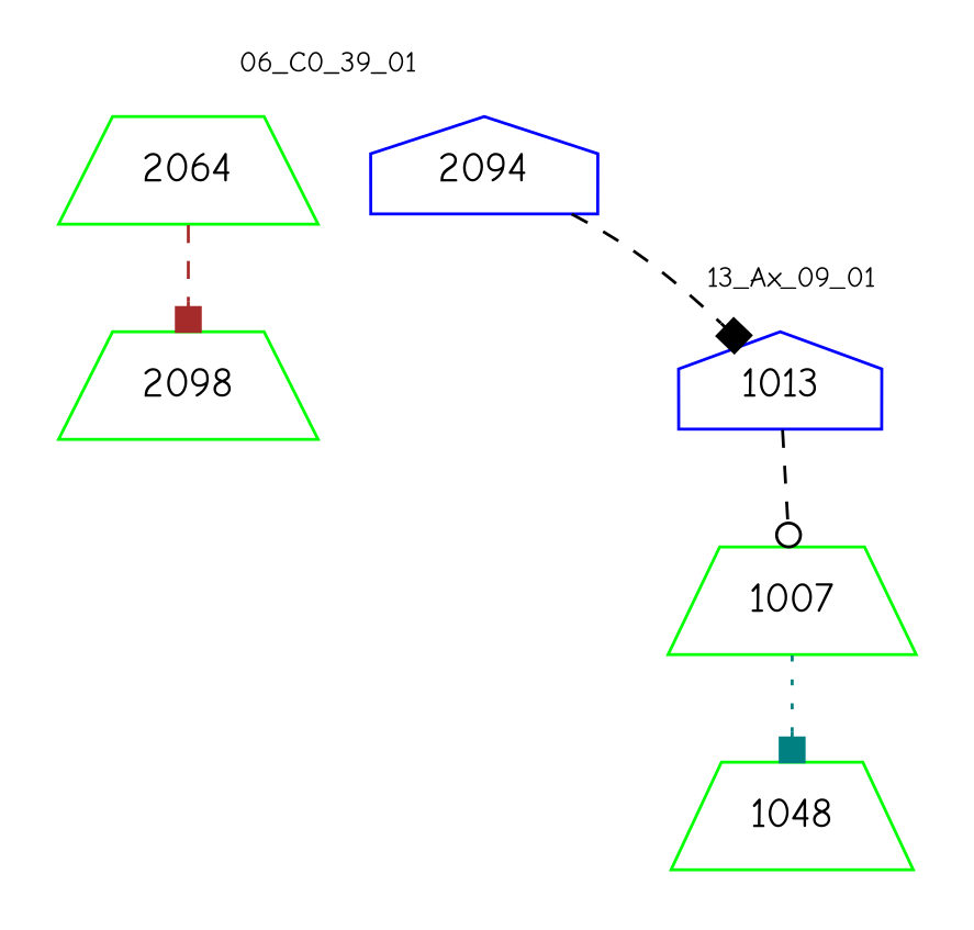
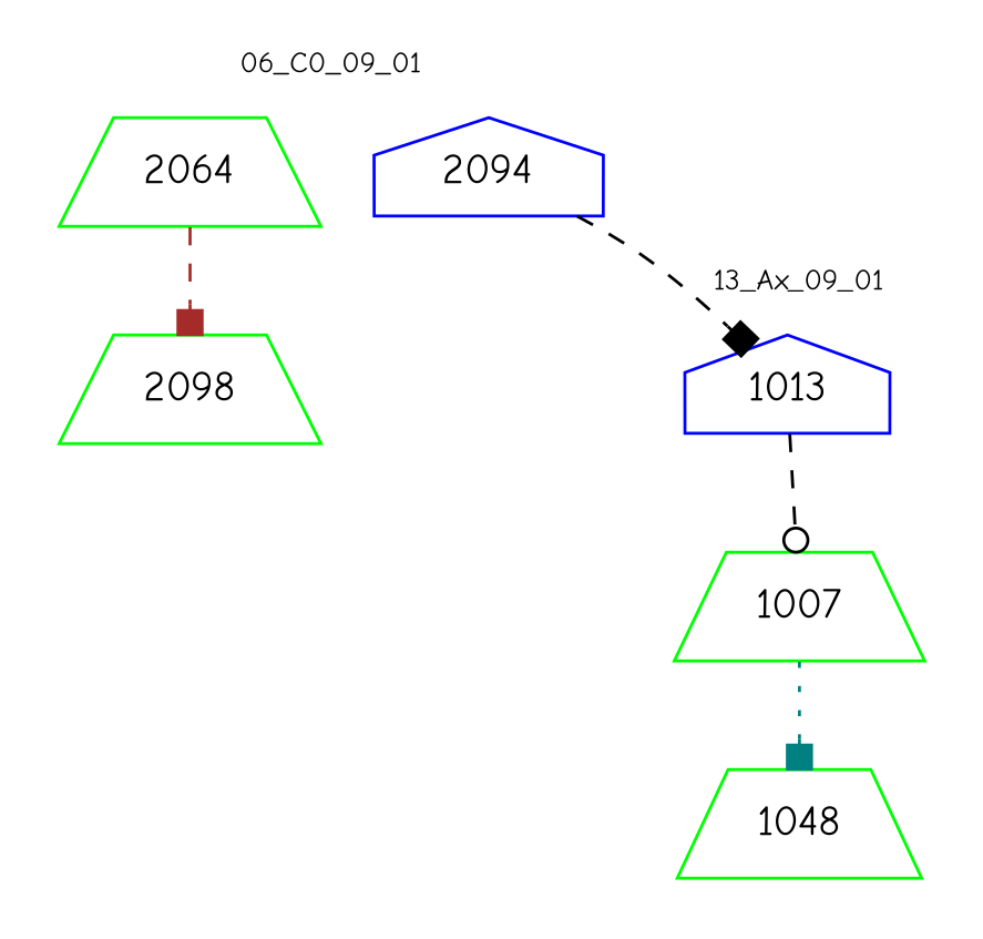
  digraph {
    fontname="Comic Neue"
    node [color=green fontname="Comic Neue" shape=trapezium]
    edge [arrowhead=box color=black fontname="Comic Neue" style=dashed]
    n1 [color=blue label=1013 shape=house]
    n2 [label=1007]
    n3 [label=1048]
    n4 [color=blue label=2094 shape=house]
    n5 [label=2064]
    n6 [label=2098]
    subgraph cluster_1 {
      color=white
      fontsize=10
      label="13_Ax_09_01"
      n1
      n2
      n3
    }
    subgraph cluster_2 {
      color=white
      fontsize=10
-     label="06_C0_39_01"
+     label="06_C0_09_01"
      n4
      n5
      n6
    }
    n1 -> n2 [arrowhead=odot]
    n2 -> n3 [color=teal style=dotted]
    n4 -> n1
    n5 -> n6 [color=brown]
  }
